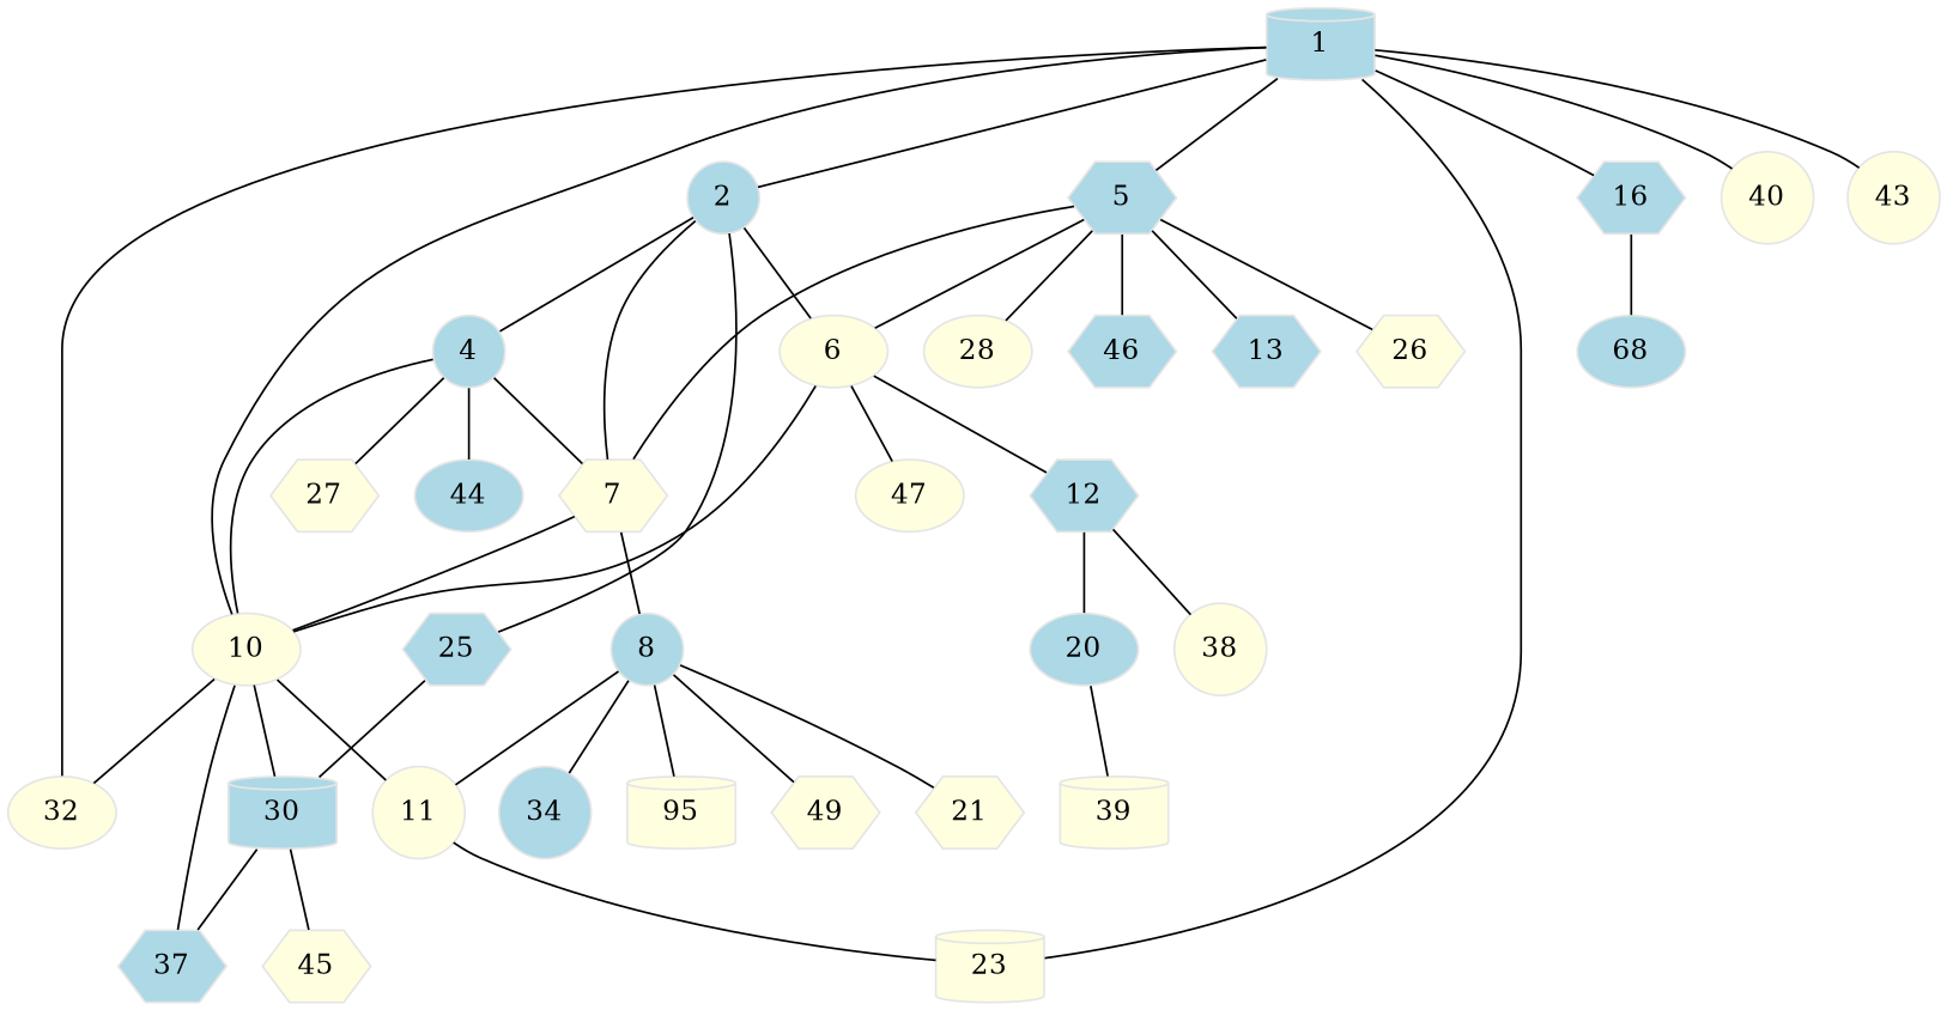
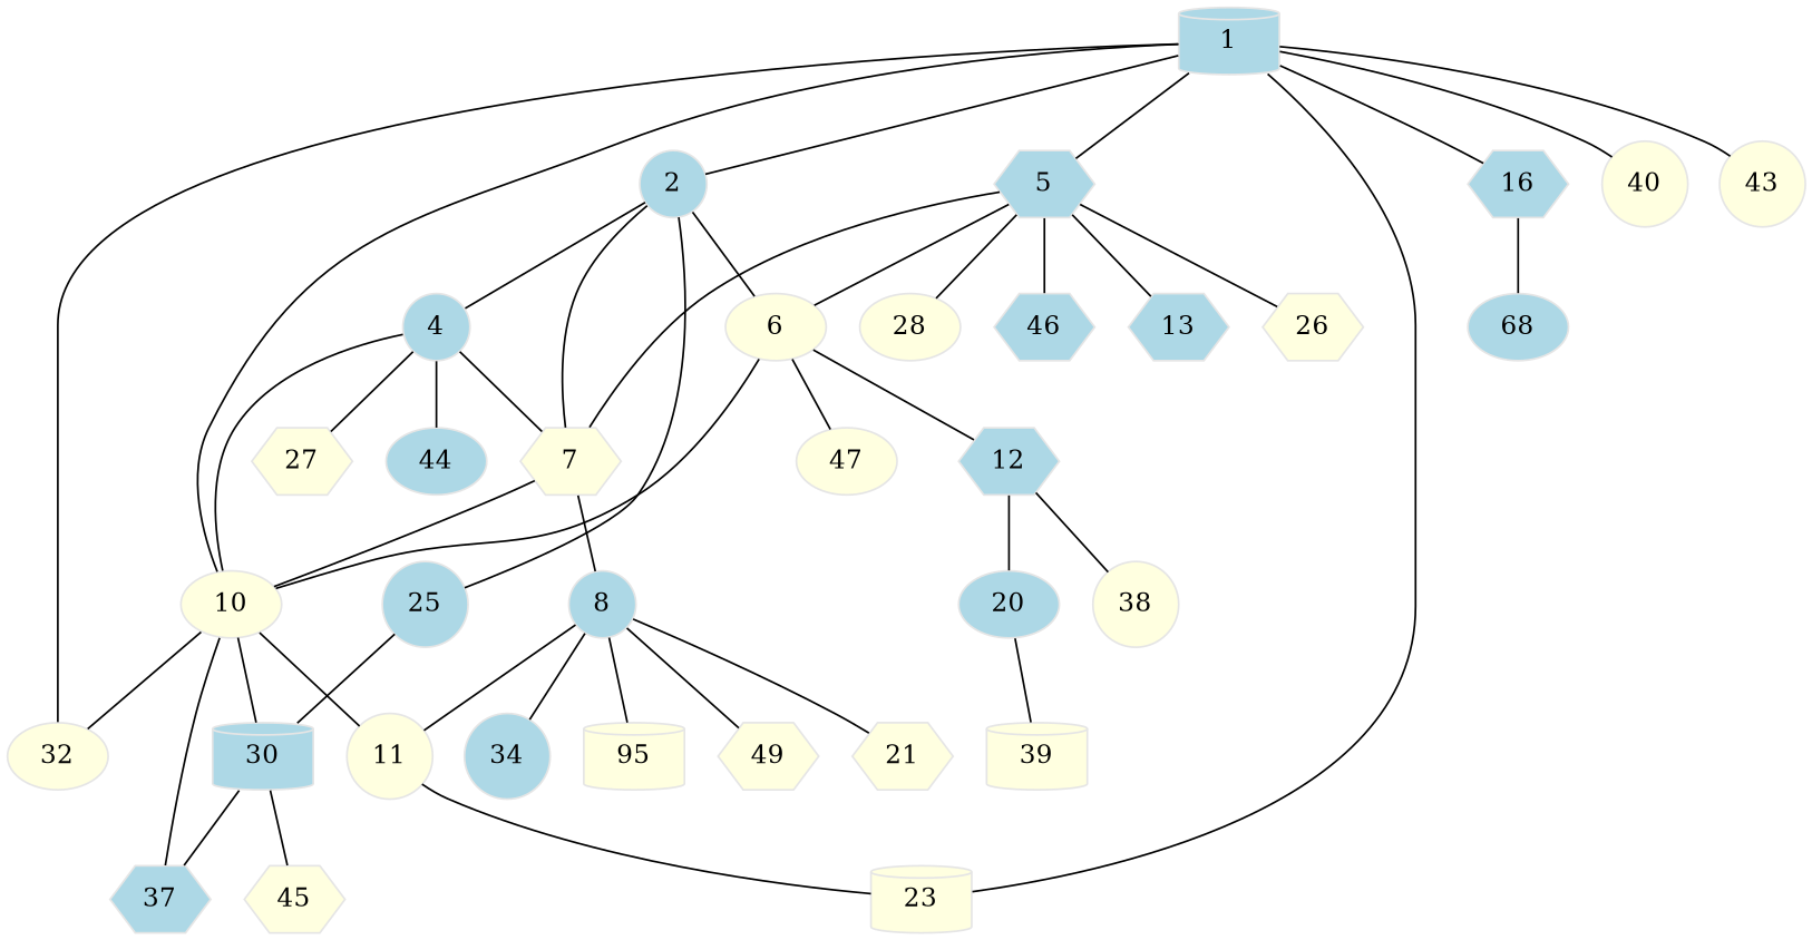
  graph {
    node [color=gray90 fillcolor=lightyellow shape=hexagon style=filled]
    1 [fillcolor=lightblue shape=cylinder super="+41"]
    2 [fillcolor=lightblue shape=circle super="+3"]
    5 [fillcolor=lightblue super="+14"]
    10 [shape=ellipse super="+17"]
    16 [fillcolor=lightblue]
    23 [shape=cylinder super="+48"]
    32 [shape=ellipse]
    40 [shape=circle]
    43 [shape=circle]
    4 [fillcolor=lightblue shape=circle super="+19"]
    6 [shape=ellipse super="+9"]
    7 [super="+24"]
-   25 [fillcolor=lightblue]
+   25 [fillcolor=lightblue shape=circle]
    13 [fillcolor=lightblue]
    26
    28 [shape=ellipse]
    46 [fillcolor=lightblue]
    11 [shape=circle super="+29"]
    30 [fillcolor=lightblue shape=cylinder super="+33"]
    37 [fillcolor=lightblue]
    n21 [fillcolor=lightblue label=68 shape=ellipse]
    27
    44 [fillcolor=lightblue shape=ellipse]
    12 [fillcolor=lightblue super="+15"]
    47 [shape=ellipse]
    8 [fillcolor=lightblue shape=circle super="+31"]
    20 [fillcolor=lightblue shape=ellipse super="+22"]
    38 [shape=circle]
    21
    34 [fillcolor=lightblue shape=circle]
    n31 [label=95 shape=cylinder]
    49
    45
    39 [shape=cylinder]
    1 -- 2
    1 -- 5
    1 -- 10
    1 -- 16
    1 -- 23
    1 -- 32
    1 -- 40
    1 -- 43
    2 -- 4
    2 -- 6
    2 -- 7
    2 -- 25
    5 -- 6
    5 -- 7
    5 -- 13
    5 -- 26
    5 -- 28
    5 -- 46
    10 -- 32
    10 -- 11
    10 -- 30
    10 -- 37
    16 -- n21
    4 -- 10
    4 -- 7
    4 -- 27
    4 -- 44
    6 -- 10
    6 -- 12
    6 -- 47
    7 -- 10
    7 -- 8
    25 -- 30
    11 -- 23
    30 -- 37
    30 -- 45
    12 -- 20
    12 -- 38
    8 -- 11
    8 -- 21
    8 -- 34
    8 -- n31
    8 -- 49
    20 -- 39
  }
